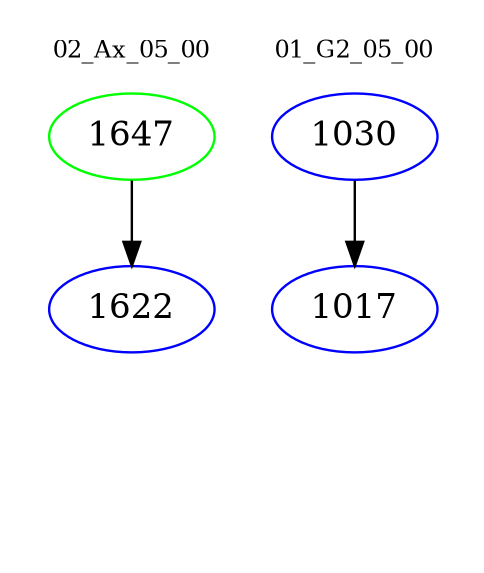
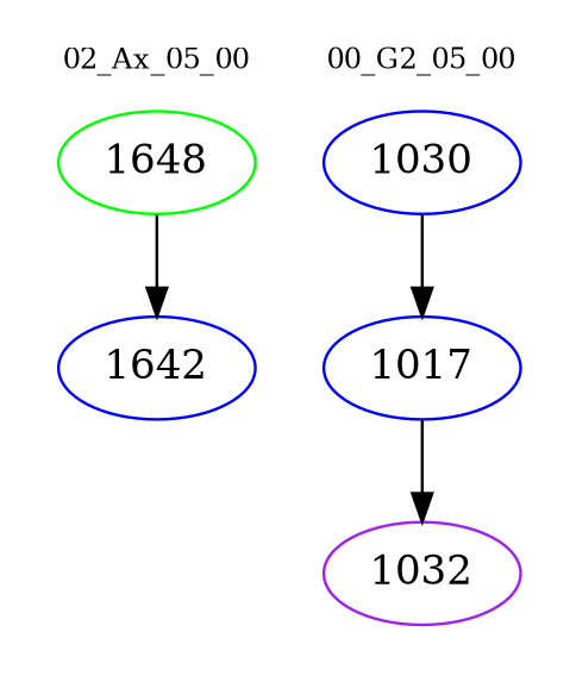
  digraph {
    node [color=blue]
    edge [color=black]
-   n1 [color=green label=1647]
-   n2 [label=1622]
+   n1 [color=green label=1648]
+   n2 [label=1642]
    n3 [label=1030]
    n4 [label=1017]
+   n5 [color=purple label=1032]
    subgraph cluster_1 {
      color=white
      fontsize=10
      label="02_Ax_05_00"
      n1
      n2
    }
    subgraph cluster_2 {
      color=white
      fontsize=10
-     label="01_G2_05_00"
+     label="00_G2_05_00"
      n3
      n4
+     n5
    }
    n1 -> n2
    n3 -> n4
+   n4 -> n5
  }
